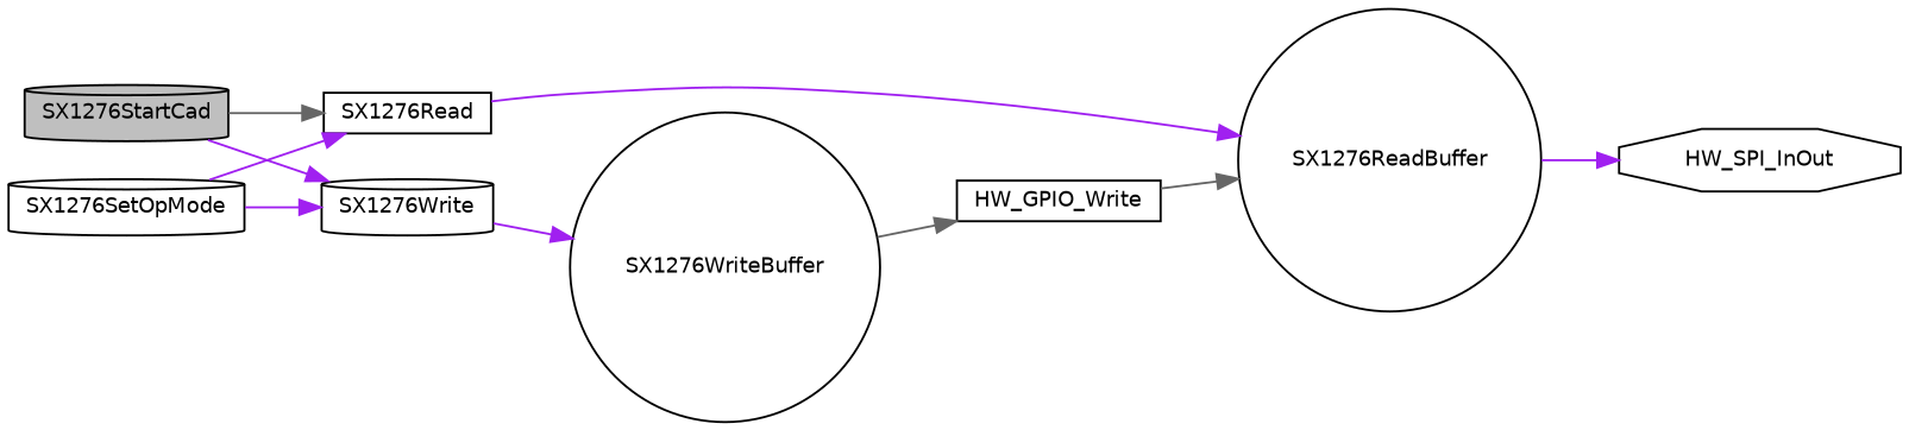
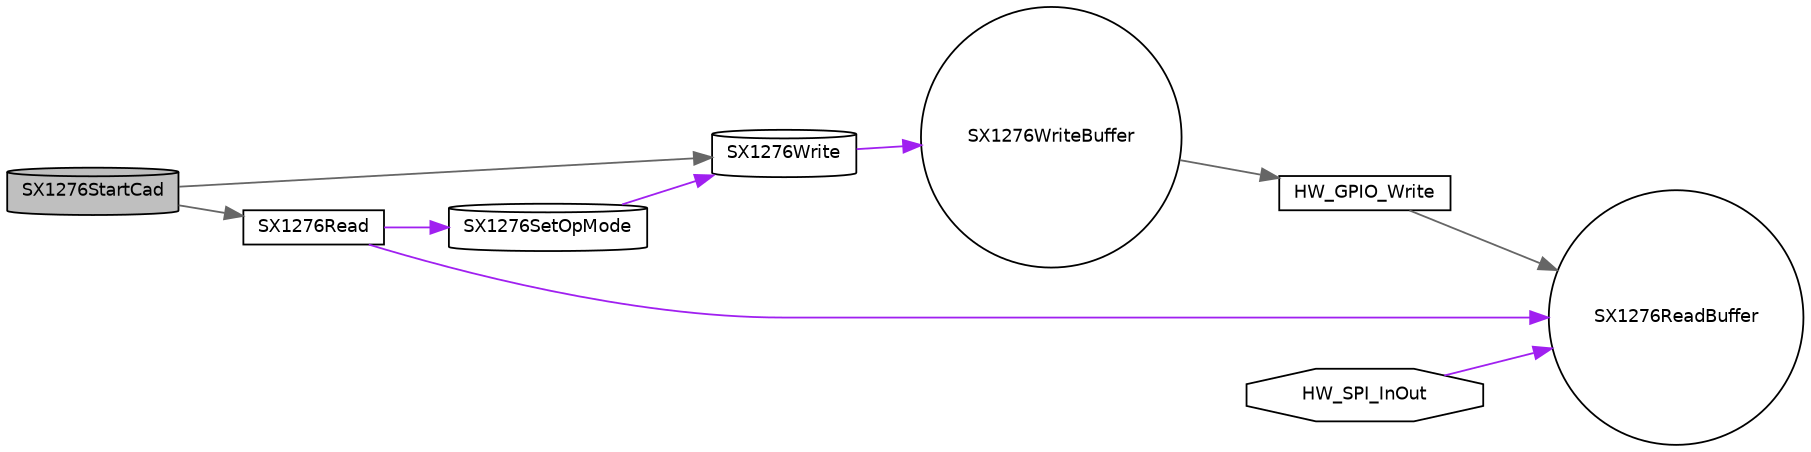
  digraph {
    rankdir=LR
    node [color=black fillcolor=white fontname=Helvetica fontsize=10 shape=cylinder style=filled]
    edge [color=purple fontname=Helvetica fontsize=10 labelfontname=Helvetica labelfontsize=10 style=solid]
    n1 [fillcolor=grey75 fontcolor=black height=0.2 label=SX1276StartCad width=0.4]
    n2 [height=0.2 label=SX1276Write width=0.4]
    n3 [height=0.2 label=SX1276Read shape=box width=0.4]
    n4 [height=0.2 label=SX1276WriteBuffer shape=circle width=0.4]
    n5 [height=0.2 label=SX1276ReadBuffer shape=circle width=0.4]
    n6 [height=0.2 label=SX1276SetOpMode width=0.4]
    n7 [height=0.2 label=HW_GPIO_Write shape=box width=0.4]
    n8 [height=0.2 label=HW_SPI_InOut shape=octagon width=0.4]
-   n1 -> n2
+   n1 -> n2 [color=gray40]
    n1 -> n3 [color=gray40]
    n2 -> n4
    n3 -> n5
    n4 -> n7 [color=gray40]
-   n5 -> n8
+   n8 -> n5
    n6 -> n2
-   n6 -> n3
+   n3 -> n6
    n7 -> n5 [color=gray40]
  }
